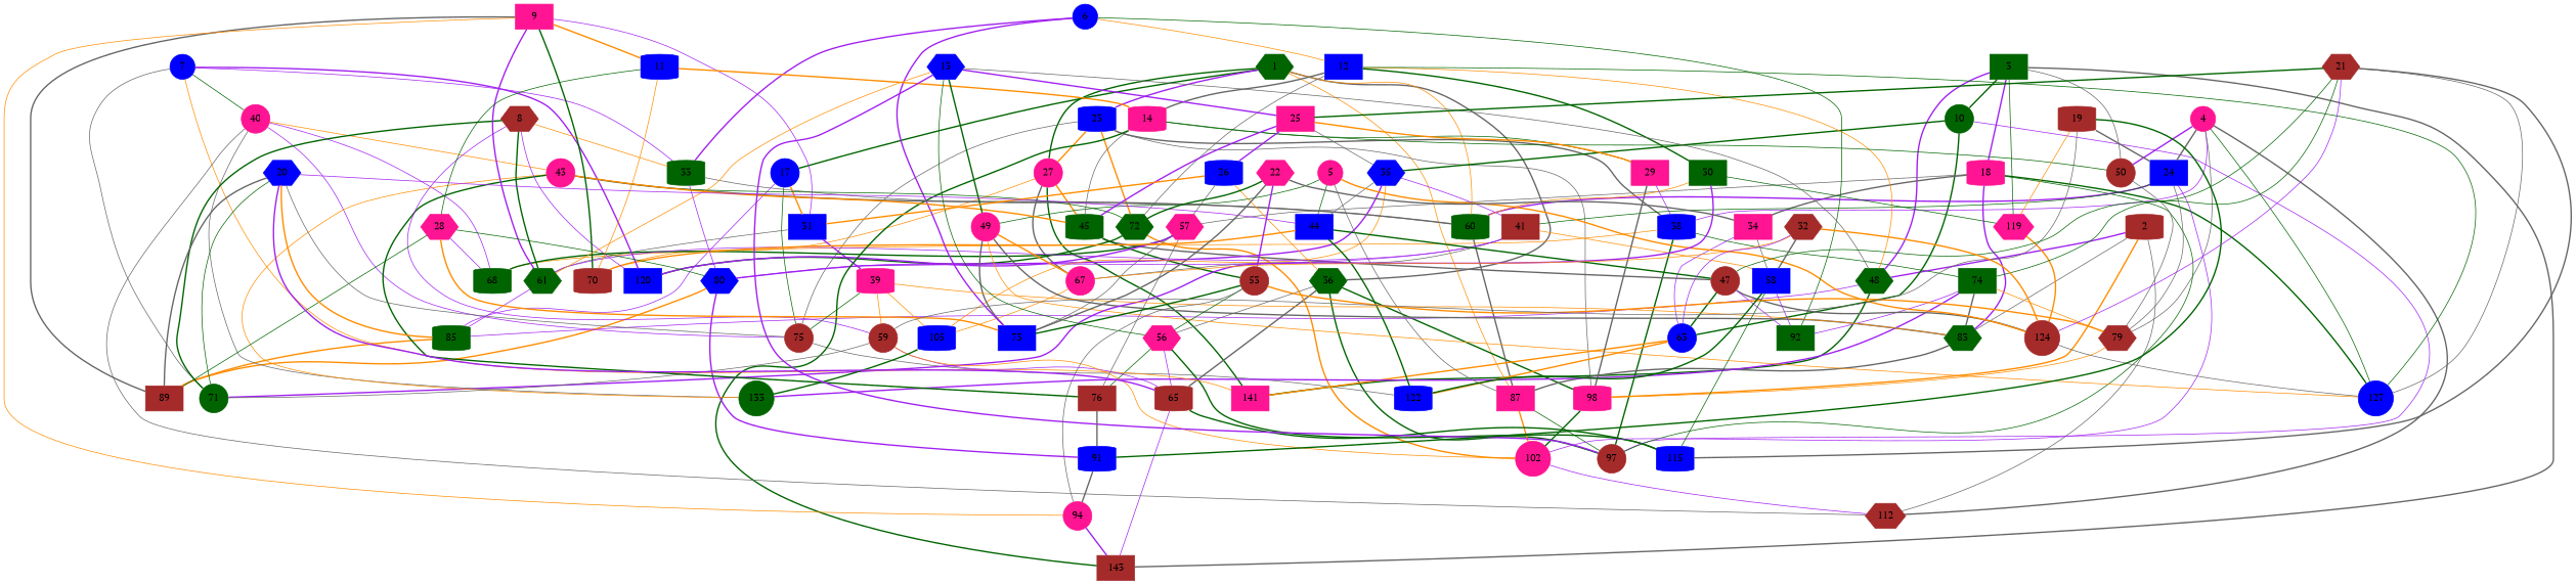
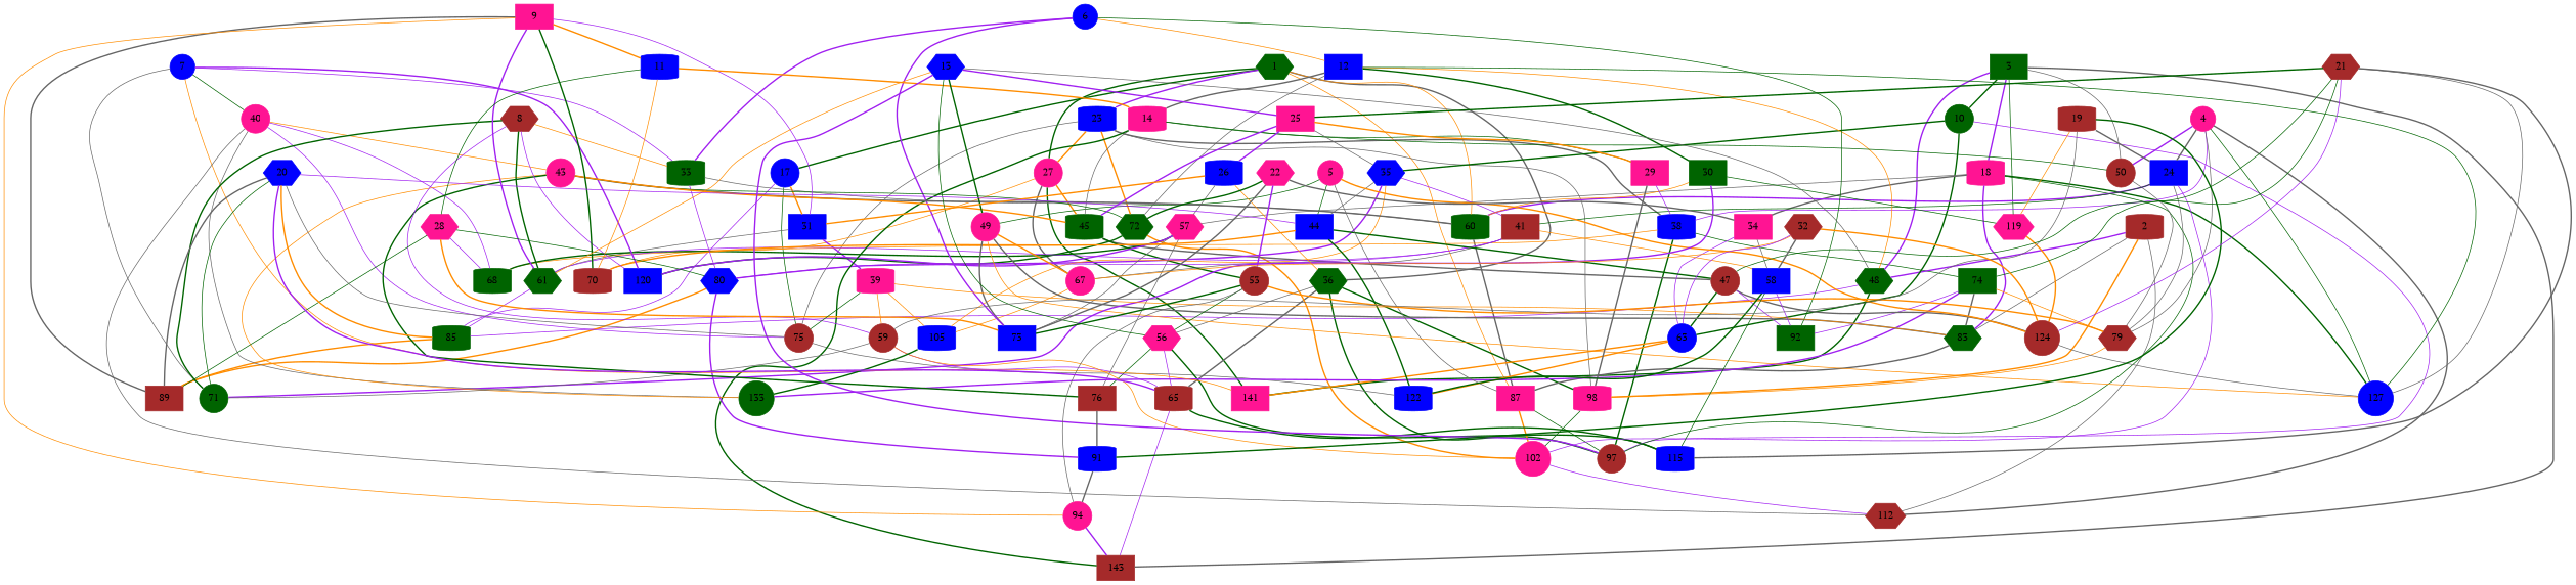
  graph {
    fontname="PT Serif"
    node [color=blue fontname="PT Serif" shape=circle style=filled]
    edge [color=darkgreen fontname="PT Serif" style=solid]
    1 [color=darkgreen shape=hexagon super="+40"]
    17
    23 [shape=cylinder super="+69"]
    27 [color=deeppink super="+134"]
    36 [color=darkgreen shape=hexagon super="+46"]
    60 [color=darkgreen shape=cylinder super="+106"]
    87 [color=deeppink shape=box super="+96"]
    31 [shape=box super="+90"]
    75 [color=brown super="+101"]
    85 [color=darkgreen shape=cylinder super="+104"]
    98 [color=deeppink shape=cylinder super="+103"]
    38 [shape=cylinder super="+54"]
    72 [color=darkgreen shape=hexagon super="+100"]
    141 [color=deeppink shape=box]
    70 [color=brown shape=cylinder]
    45 [color=darkgreen shape=cylinder super="+108"]
    67 [color=deeppink super="+131"]
    97 [color=brown super="+135"]
    56 [color=deeppink shape=hexagon super="+140"]
    65 [color=brown shape=cylinder super="+125"]
    102 [color=deeppink super="+128"]
    48 [color=darkgreen shape=hexagon super="+107"]
    2 [color=brown shape=cylinder]
    83 [color=darkgreen shape=hexagon super="+113"]
    112 [color=brown shape=hexagon]
    3 [color=darkgreen shape=box super="+15"]
    10 [color=darkgreen]
    18 [color=deeppink shape=cylinder super="+95"]
    50 [color=brown]
    119 [color=deeppink shape=hexagon]
    143 [color=brown shape=box]
    35 [shape=hexagon super="+52"]
    63 [super="+110"]
    127 [super="+129"]
    34 [color=deeppink shape=box]
    57 [color=deeppink shape=hexagon super="+130"]
    79 [color=brown shape=hexagon super="+109"]
    124 [color=brown super="+139"]
    4 [color=deeppink super="+37"]
    24 [shape=box super="+78"]
    41 [color=brown shape=box super="+66"]
    74 [color=darkgreen shape=box super="+77"]
    68 [color=darkgreen shape=cylinder]
    44 [shape=box super="+51"]
    47 [color=brown super="+111"]
    122 [shape=cylinder]
    5 [color=deeppink]
    49 [color=deeppink super="+142"]
    73 [shape=box super="+93"]
    12 [shape=box super="+84"]
    14 [color=deeppink shape=cylinder super="+116"]
    30 [color=darkgreen shape=box]
    6
    33 [color=darkgreen shape=cylinder super="+123"]
    92 [color=darkgreen shape=box]
    80 [shape=hexagon super="+136"]
    7 [super="+16"]
    n58 [color=deeppink label=40 super="+132"]
    71 [color=darkgreen super="+126"]
    120 [shape=box]
    43 [color=deeppink super="+82"]
    133 [color=darkgreen]
    8 [color=brown shape=hexagon super="+62"]
    59 [color=brown super="+64"]
    61 [color=darkgreen shape=hexagon super="+118"]
    9 [color=deeppink shape=box super="+138"]
    11 [shape=cylinder]
    89 [color=brown shape=box super="+137"]
    94 [color=deeppink]
    28 [color=deeppink shape=hexagon super="+81"]
    39 [color=deeppink shape=cylinder super="+121"]
    105 [shape=cylinder]
    29 [color=deeppink shape=box]
    13 [shape=hexagon super="+86"]
    25 [color=deeppink shape=box super="+88"]
    26 [shape=cylinder]
    115 [shape=cylinder]
    76 [color=brown shape=box]
    53 [color=brown super="+117"]
    58 [shape=box super="+99"]
    19 [color=brown shape=cylinder]
    91 [shape=cylinder]
    20 [shape=hexagon super="+55"]
    21 [color=brown shape=hexagon super="+114"]
    22 [color=deeppink shape=hexagon]
    32 [color=brown shape=hexagon]
    1 -- 17 [style=bold]
    1 -- 23 [color=purple style=bold]
    1 -- 27 [style=bold]
    1 -- 36 [color=gray40 style=bold]
    1 -- 60 [color=darkorange]
    1 -- 87 [color=darkorange]
    17 -- 31 [color=darkorange style=bold]
    17 -- 75
    17 -- 85 [color=purple]
    23 -- 27 [color=darkorange style=bold]
    23 -- 75 [color=gray40]
    23 -- 98 [color=gray40]
    23 -- 38 [color=gray40 style=bold]
    23 -- 72 [color=darkorange style=bold]
    27 -- 141 [style=bold]
    27 -- 70 [color=darkorange]
    27 -- 45 [color=darkorange style=bold]
    27 -- 67 [color=gray40 style=bold]
    36 -- 98 [style=bold]
    36 -- 97 [style=bold]
    36 -- 56 [color=gray40]
    36 -- 65 [color=gray40 style=bold]
    60 -- 87 [color=gray40 style=bold]
    87 -- 97
    87 -- 102 [color=darkorange style=bold]
    31 -- 61 [color=gray40]
    31 -- 39 [color=purple style=bold weight=2]
    75 -- 122 [color=gray40]
    85 -- 89 [color=darkorange style=bold weight=2]
-   98 -- 102 [style=bold]
+   98 -- 102
    38 -- 97 [style=bold]
    38 -- 74
    38 -- 68 [color=darkorange]
    72 -- 102 [color=darkorange style=bold]
    72 -- 120 [style=bold]
    45 -- 47 [color=gray40 style=bold]
    45 -- 53 [style=bold]
    67 -- 105 [color=darkorange]
    56 -- 65 [color=purple]
    56 -- 115 [style=bold]
    56 -- 76
    65 -- 143 [color=purple]
    65 -- 115 [style=bold]
    102 -- 112 [color=purple]
    48 -- 85 [color=purple]
    48 -- 141 [style=bold]
    2 -- 98 [color=darkorange style=bold]
    2 -- 48 [color=purple style=bold]
    2 -- 83 [color=gray40]
    2 -- 112 [color=gray40]
    83 -- 87 [color=gray40 style=bold]
    3 -- 48 [color=purple style=bold]
    3 -- 10 [style=bold]
    3 -- 18 [color=purple style=bold]
    3 -- 50 [color=gray40]
    3 -- 119
    3 -- 143 [color=gray40 style=bold]
    10 -- 97 [color=purple]
    10 -- 35 [style=bold]
    10 -- 63 [style=bold]
    18 -- 97
    18 -- 83 [color=purple style=bold]
    18 -- 127 [style=bold]
    18 -- 34 [color=gray40 style=bold]
    18 -- 57 [color=gray40]
    50 -- 79 [color=gray40]
    119 -- 124 [color=darkorange style=bold]
    35 -- 41 [color=purple]
    35 -- 44 [color=gray40]
    35 -- 80 [color=purple style=bold]
    35 -- 105 [color=darkorange]
    63 -- 141 [color=darkorange style=bold]
    63 -- 122 [color=darkorange style=bold]
    34 -- 63 [color=purple]
    34 -- 58 [color=gray40]
    57 -- 68 [style=bold]
    57 -- 73 [color=gray40]
    57 -- 120 [color=purple style=bold]
    57 -- 76 [color=gray40]
    79 -- 98 [color=darkorange]
    124 -- 127 [color=gray40]
    4 -- 38 [color=purple]
    4 -- 112 [color=gray40 style=bold]
    4 -- 50 [color=purple style=bold]
    4 -- 127
    4 -- 79 [color=gray40]
    4 -- 24 [color=gray40 style=bold]
    24 -- 60 [color=purple style=bold]
    24 -- 102 [color=purple]
    24 -- 79 [color=gray40]
    24 -- 41
    41 -- 67 [color=gray40]
    41 -- 80 [color=purple]
    41 -- 61 [color=purple]
    41 -- 58 [color=darkorange]
    74 -- 83 [color=gray40 style=bold]
    74 -- 79 [color=darkorange]
    74 -- 92 [color=purple]
    74 -- 133 [color=purple style=bold]
    44 -- 70 [color=darkorange style=bold]
    44 -- 47 [style=bold]
    44 -- 122 [style=bold]
    47 -- 63 [style=bold]
    47 -- 124 [color=gray40 style=bold]
    47 -- 92 [color=purple]
    5 -- 87 [color=gray40]
    5 -- 124 [color=darkorange style=bold]
    5 -- 44
    5 -- 49
    49 -- 67 [color=darkorange style=bold]
    49 -- 83 [color=gray40 style=bold]
    49 -- 127 [color=darkorange]
    49 -- 73 [color=gray40 style=bold]
    12 -- 72 [color=gray40]
    12 -- 48 [color=darkorange]
    12 -- 127
    12 -- 14 [color=gray40 style=bold]
    12 -- 30 [style=bold]
    14 -- 45 [color=gray40]
    14 -- 50
    14 -- 143 [style=bold]
    14 -- 29
    30 -- 60 [color=darkorange]
    30 -- 119
    30 -- 71 [color=purple style=bold]
    6 -- 73 [color=purple style=bold]
    6 -- 12 [color=darkorange]
    6 -- 33 [color=purple style=bold]
    6 -- 92
    33 -- 60 [color=gray40]
    33 -- 80 [color=purple]
    80 -- 89 [color=darkorange style=bold]
    80 -- 91 [color=purple style=bold]
    7 -- 141 [color=darkorange]
    7 -- 33 [color=purple]
    7 -- n58
    7 -- 71 [color=gray40 weight=2]
    7 -- 120 [color=purple style=bold]
    n58 -- 75 [color=purple]
    n58 -- 112 [color=gray40]
    n58 -- 68 [color=purple]
    n58 -- 43 [color=darkorange]
    n58 -- 133 [color=gray40]
    43 -- 60 [color=gray40 style=bold]
    43 -- 72
    43 -- 45 [color=darkorange style=bold]
    43 -- 133 [color=darkorange]
    43 -- 76 [style=bold]
    8 -- 33 [color=darkorange weight=2]
    8 -- 71 [style=bold]
    8 -- 120 [color=purple]
    8 -- 59 [color=purple]
    8 -- 61 [style=bold]
    59 -- 65 [color=purple]
    59 -- 102 [color=darkorange]
    59 -- 71 [color=gray40]
    61 -- 85 [color=purple]
    9 -- 31 [color=purple]
    9 -- 70 [style=bold]
    9 -- 61 [color=purple style=bold]
    9 -- 11 [color=darkorange style=bold]
    9 -- 89 [color=gray40 style=bold]
    9 -- 94 [color=darkorange]
    11 -- 70 [color=darkorange]
    11 -- 14 [color=darkorange style=bold]
    11 -- 28
    94 -- 143 [color=purple style=bold]
    28 -- 68 [color=purple]
    28 -- 73 [color=darkorange style=bold]
    28 -- 80
    28 -- 89
    39 -- 75
    39 -- 83 [color=darkorange]
    39 -- 59 [color=darkorange]
    39 -- 105 [color=darkorange]
    105 -- 133 [style=bold]
    29 -- 98 [color=gray40 style=bold]
    29 -- 38 [color=purple]
    13 -- 97 [color=purple style=bold]
    13 -- 56
    13 -- 48 [color=gray40]
    13 -- 49 [style=bold]
    13 -- 61 [color=darkorange]
    13 -- 25 [color=purple style=bold]
    25 -- 45 [color=purple style=bold]
    25 -- 35 [color=gray40]
    25 -- 29 [color=darkorange style=bold]
    25 -- 26 [color=purple style=bold]
    26 -- 36 [color=darkorange]
    26 -- 31 [color=darkorange style=bold]
    26 -- 57 [color=gray40]
    76 -- 91 [color=gray40 style=bold]
    53 -- 56
    53 -- 79 [color=darkorange style=bold]
    53 -- 73 [style=bold]
    53 -- 94 [color=gray40]
    58 -- 122 [style=bold]
    58 -- 92 [color=purple]
    58 -- 115
    19 -- 119 [color=darkorange]
    19 -- 24 [color=gray40 style=bold]
    19 -- 59 [color=gray40]
    19 -- 91 [style=bold]
    91 -- 94 [color=gray40 style=bold]
    20 -- 75 [color=gray40]
    20 -- 85 [color=darkorange style=bold]
    20 -- 65 [color=purple style=bold]
    20 -- 44 [color=purple]
    20 -- 71
    20 -- 89 [color=gray40 style=bold]
    21 -- 127 [color=gray40]
    21 -- 124 [color=purple]
    21 -- 74
    21 -- 47
    21 -- 25 [style=bold]
    21 -- 115 [color=gray40 style=bold]
    22 -- 72 [style=bold]
    22 -- 34 [color=gray40 style=bold]
    22 -- 73 [color=gray40 style=bold]
    22 -- 53 [color=purple style=bold]
    32 -- 67 [color=darkorange]
    32 -- 63 [color=purple]
    32 -- 124 [color=darkorange style=bold]
    32 -- 58 [color=gray40 style=bold]
  }
